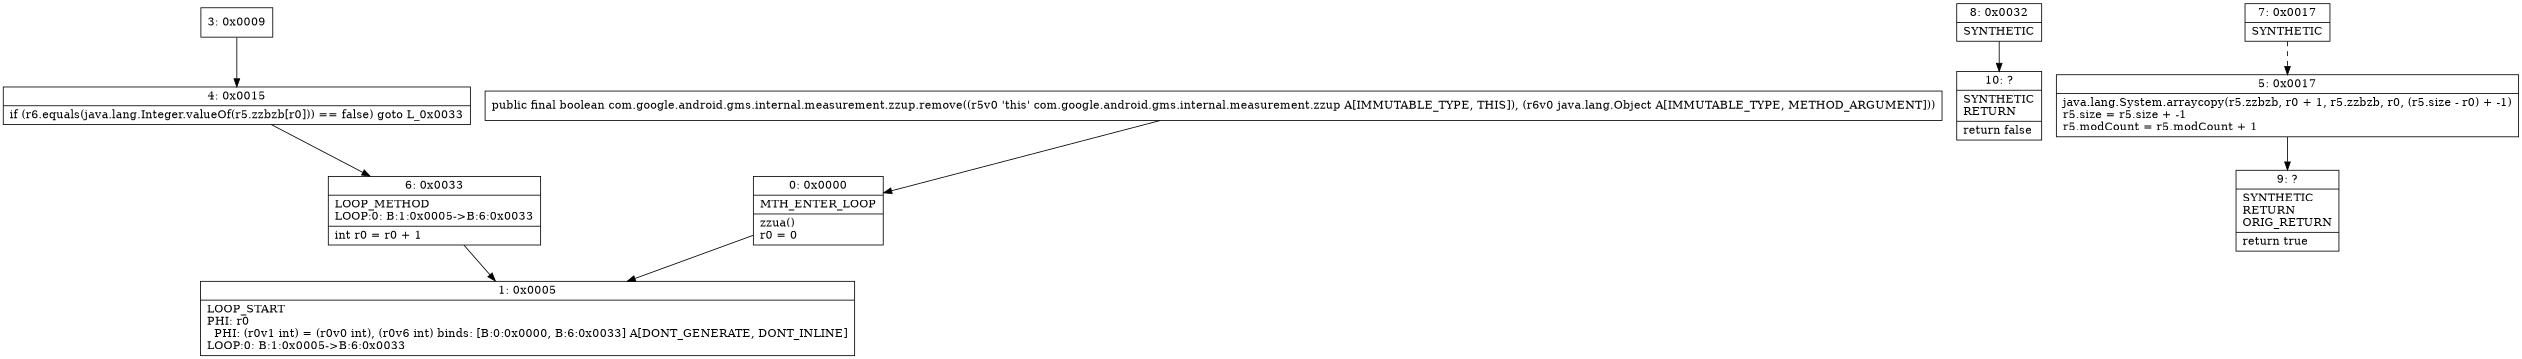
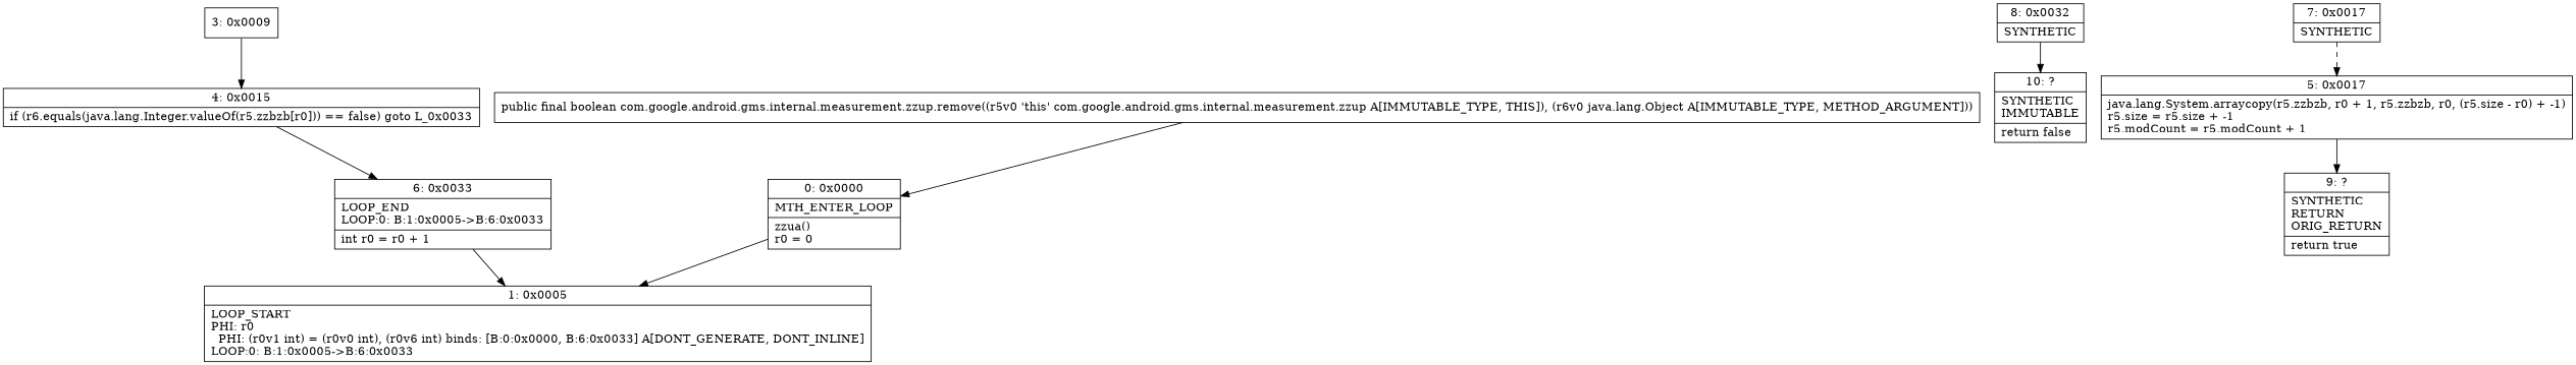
  digraph {
    node [shape=record]
    n1 [label="{0\:\ 0x0000|MTH_ENTER_LOOP\l|zzua()\lr0 = 0\l}"]
    n2 [label="{1\:\ 0x0005|LOOP_START\lPHI: r0 \l  PHI: (r0v1 int) = (r0v0 int), (r0v6 int) binds: [B:0:0x0000, B:6:0x0033] A[DONT_GENERATE, DONT_INLINE]\lLOOP:0: B:1:0x0005\-\>B:6:0x0033\l}"]
    n3 [label="{3\:\ 0x0009}"]
    n4 [label="{4\:\ 0x0015|if (r6.equals(java.lang.Integer.valueOf(r5.zzbzb[r0])) == false) goto L_0x0033\l}"]
    n5 [label="{8\:\ 0x0032|SYNTHETIC\l}"]
-   n6 [label="{10\:\ ?|SYNTHETIC\lRETURN\l|return false\l}"]
-   n7 [label="{6\:\ 0x0033|LOOP_METHOD\lLOOP:0: B:1:0x0005\-\>B:6:0x0033\l|int r0 = r0 + 1\l}"]
+   n6 [label="{10\:\ ?|SYNTHETIC\lIMMUTABLE\l|return false\l}"]
+   n7 [label="{6\:\ 0x0033|LOOP_END\lLOOP:0: B:1:0x0005\-\>B:6:0x0033\l|int r0 = r0 + 1\l}"]
    n8 [label="{7\:\ 0x0017|SYNTHETIC\l}"]
    n9 [label="{5\:\ 0x0017|java.lang.System.arraycopy(r5.zzbzb, r0 + 1, r5.zzbzb, r0, (r5.size \- r0) + \-1)\lr5.size = r5.size + \-1\lr5.modCount = r5.modCount + 1\l}"]
    n10 [label="{9\:\ ?|SYNTHETIC\lRETURN\lORIG_RETURN\l|return true\l}"]
    n11 [label="{public final boolean com.google.android.gms.internal.measurement.zzup.remove((r5v0 'this' com.google.android.gms.internal.measurement.zzup A[IMMUTABLE_TYPE, THIS]), (r6v0 java.lang.Object A[IMMUTABLE_TYPE, METHOD_ARGUMENT])) }"]
    n1 -> n2
    n3 -> n4
    n4 -> n7
    n5 -> n6
    n7 -> n2
    n8 -> n9 [style=dashed]
    n9 -> n10
    n11 -> n1
  }
